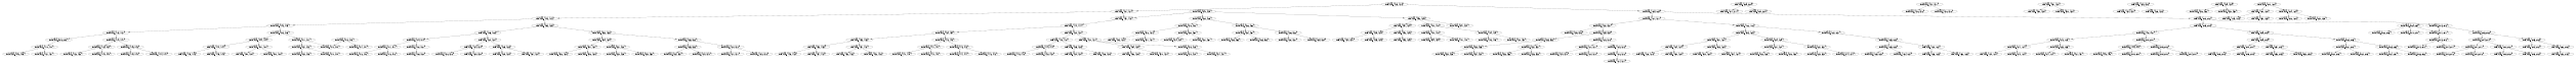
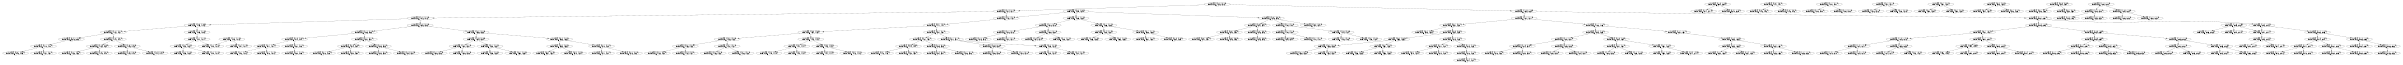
  digraph {
    n1 [label="Node{data=[4515, 4515]}"]
    n2 [label="Node{data=[4374, 4374]}"]
    n3 [label="Node{data=[7839, 7839]}"]
    n4 [label="Node{data=[4275, 4275]}"]
    n5 [label="Node{data=[4431, 4431]}"]
    n6 [label="Node{data=[4617, 4617]}"]
    n7 [label="Node{data=[8067, 8067]}"]
    n8 [label="Node{data=[4195, 4195]}"]
    n9 [label="Node{data=[4325, 4325]}"]
    n10 [label="Node{data=[4447, 4447]}"]
    n11 [label="Node{data=[4157, 4157]}"]
    n12 [label="Node{data=[4203, 4203]}"]
    n13 [label="Node{data=[4283, 4283]}"]
    n14 [label="Node{data=[4333, 4333]}"]
    n15 [label="Node{data=[3846, 3846]}"]
    n16 [label="Node{data=[4191, 4191]}"]
-   n17 [label="Node{data=[4199, 4199]}"]
    n18 [label="Node{data=[4271, 4271]}"]
    n19 [label="Node{data=[4110, 4110]}"]
    n20 [label="Node{data=[4159, 4159]}"]
    n21 [label="Node{data=[4193, 4193]}"]
    n22 [label="Node{data=[3809, 3809]}"]
    n23 [label="Node{data=[3774, 3774]}"]
    n24 [label="Node{data=[3840, 3840]}"]
    n25 [label="Node{data=[4098, 4098]}"]
    n26 [label="Node{data=[4131, 4131]}"]
    n27 [label="Node{data=[4158, 4158]}"]
    n28 [label="Node{data=[4190, 4190]}"]
    n29 [label="Node{data=[4192, 4192]}"]
    n30 [label="Node{data=[4194, 4194]}"]
    n31 [label="Node{data=[4197, 4197]}"]
    n32 [label="Node{data=[4201, 4201]}"]
    n33 [label="Node{data=[4257, 4257]}"]
    n34 [label="Node{data=[4272, 4272]}"]
    n35 [label="Node{data=[4196, 4196]}"]
    n36 [label="Node{data=[4198, 4198]}"]
    n37 [label="Node{data=[4200, 4200]}"]
    n38 [label="Node{data=[4202, 4202]}"]
    n39 [label="Node{data=[4232, 4232]}"]
    n40 [label="Node{data=[4270, 4270]}"]
    n41 [label="Node{data=[4273, 4273]}"]
    n42 [label="Node{data=[4274, 4274]}"]
    n43 [label="Node{data=[4279, 4279]}"]
    n44 [label="Node{data=[4321, 4321]}"]
    n45 [label="Node{data=[4329, 4329]}"]
    n46 [label="Node{data=[4365, 4365]}"]
    n47 [label="Node{data=[4277, 4277]}"]
    n48 [label="Node{data=[4281, 4281]}"]
    n49 [label="Node{data=[4319, 4319]}"]
    n50 [label="Node{data=[4323, 4323]}"]
    n51 [label="Node{data=[4276, 4276]}"]
    n52 [label="Node{data=[4278, 4278]}"]
    n53 [label="Node{data=[4280, 4280]}"]
    n54 [label="Node{data=[4318, 4318]}"]
    n55 [label="Node{data=[4320, 4320]}"]
    n56 [label="Node{data=[4322, 4322]}"]
    n57 [label="Node{data=[4324, 4324]}"]
    n58 [label="Node{data=[4327, 4327]}"]
    n59 [label="Node{data=[4331, 4331]}"]
    n60 [label="Node{data=[4335, 4335]}"]
    n61 [label="Node{data=[4372, 4372]}"]
    n62 [label="Node{data=[4326, 4326]}"]
    n63 [label="Node{data=[4328, 4328]}"]
    n64 [label="Node{data=[4330, 4330]}"]
    n65 [label="Node{data=[4332, 4332]}"]
    n66 [label="Node{data=[4334, 4334]}"]
    n67 [label="Node{data=[4342, 4342]}"]
    n68 [label="Node{data=[4371, 4371]}"]
    n69 [label="Node{data=[4373, 4373]}"]
    n70 [label="Node{data=[4390, 4390]}"]
    n71 [label="Node{data=[4382, 4382]}"]
    n72 [label="Node{data=[4398, 4398]}"]
    n73 [label="Node{data=[4439, 4439]}"]
    n74 [label="Node{data=[4507, 4507]}"]
    n75 [label="Node{data=[4378, 4378]}"]
    n76 [label="Node{data=[4386, 4386]}"]
    n77 [label="Node{data=[4394, 4394]}"]
    n78 [label="Node{data=[4402, 4402]}"]
    n79 [label="Node{data=[4397, 4397]}"]
    n80 [label="Node{data=[4376, 4376]}"]
    n81 [label="Node{data=[4380, 4380]}"]
    n82 [label="Node{data=[4384, 4384]}"]
    n83 [label="Node{data=[4388, 4388]}"]
    n84 [label="Node{data=[4375, 4375]}"]
    n85 [label="Node{data=[4377, 4377]}"]
    n86 [label="Node{data=[4379, 4379]}"]
    n87 [label="Node{data=[4381, 4381]}"]
    n88 [label="Node{data=[4383, 4383]}"]
    n89 [label="Node{data=[4385, 4385]}"]
    n90 [label="Node{data=[4387, 4387]}"]
    n91 [label="Node{data=[4389, 4389]}"]
    n92 [label="Node{data=[4392, 4392]}"]
    n93 [label="Node{data=[4396, 4396]}"]
    n94 [label="Node{data=[4400, 4400]}"]
    n95 [label="Node{data=[4429, 4429]}"]
    n96 [label="Node{data=[4391, 4391]}"]
    n97 [label="Node{data=[4393, 4393]}"]
    n98 [label="Node{data=[4395, 4395]}"]
    n99 [label="Node{data=[4399, 4399]}"]
    n100 [label="Node{data=[4401, 4401]}"]
    n101 [label="Node{data=[4403, 4403]}"]
    n102 [label="Node{data=[4430, 4430]}"]
    n103 [label="Node{data=[4435, 4435]}"]
    n104 [label="Node{data=[4443, 4443]}"]
    n105 [label="Node{data=[4487, 4487]}"]
    n106 [label="Node{data=[4511, 4511]}"]
    n107 [label="Node{data=[4433, 4433]}"]
    n108 [label="Node{data=[4437, 4437]}"]
    n109 [label="Node{data=[4441, 4441]}"]
    n110 [label="Node{data=[4445, 4445]}"]
    n111 [label="Node{data=[4432, 4432]}"]
    n112 [label="Node{data=[4434, 4434]}"]
    n113 [label="Node{data=[4436, 4436]}"]
    n114 [label="Node{data=[4438, 4438]}"]
    n115 [label="Node{data=[4440, 4440]}"]
    n116 [label="Node{data=[4442, 4442]}"]
    n117 [label="Node{data=[4444, 4444]}"]
    n118 [label="Node{data=[4446, 4446]}"]
    n119 [label="Node{data=[4449, 4449]}"]
    n120 [label="Node{data=[4505, 4505]}"]
    n121 [label="Node{data=[4509, 4509]}"]
    n122 [label="Node{data=[4513, 4513]}"]
    n123 [label="Node{data=[4448, 4448]}"]
    n124 [label="Node{data=[4450, 4450]}"]
    n125 [label="Node{data=[4504, 4504]}"]
    n126 [label="Node{data=[4506, 4506]}"]
    n127 [label="Node{data=[4508, 4508]}"]
    n128 [label="Node{data=[4510, 4510]}"]
    n129 [label="Node{data=[4512, 4512]}"]
    n130 [label="Node{data=[4514, 4514]}"]
    n131 [label="Node{data=[4531, 4531]}"]
    n132 [label="Node{data=[7186, 7186]}"]
    n133 [label="Node{data=[8005, 8005]}"]
    n134 [label="Node{data=[8075, 8075]}"]
    n135 [label="Node{data=[4523, 4523]}"]
    n136 [label="Node{data=[4539, 4539]}"]
    n137 [label="Node{data=[4625, 4625]}"]
    n138 [label="Node{data=[7831, 7831]}"]
    n139 [label="Node{data=[4535, 4535]}"]
    n140 [label="Node{data=[4613, 4613]}"]
    n141 [label="Node{data=[4517, 4517]}"]
    n142 [label="Node{data=[4516, 4516]}"]
    n143 [label="Node{data=[4518, 4518]}"]
    n144 [label="Node{data=[4521, 4521]}"]
    n145 [label="Node{data=[4520, 4520]}"]
    n146 [label="Node{data=[4522, 4522]}"]
    n147 [label="Node{data=[4525, 4525]}"]
    n148 [label="Node{data=[4524, 4524]}"]
    n149 [label="Node{data=[4526, 4526]}"]
    n150 [label="Node{data=[4529, 4529]}"]
    n151 [label="Node{data=[4528, 4528]}"]
    n152 [label="Node{data=[4530, 4530]}"]
    n153 [label="Node{data=[4533, 4533]}"]
    n154 [label="Node{data=[4537, 4537]}"]
    n155 [label="Node{data=[4611, 4611]}"]
    n156 [label="Node{data=[4615, 4615]}"]
    n157 [label="Node{data=[4532, 4532]}"]
    n158 [label="Node{data=[4534, 4534]}"]
    n159 [label="Node{data=[4536, 4536]}"]
    n160 [label="Node{data=[4538, 4538]}"]
    n161 [label="Node{data=[4540, 4540]}"]
    n162 [label="Node{data=[4612, 4612]}"]
    n163 [label="Node{data=[4616, 4616]}"]
    n164 [label="Node{data=[4614, 4614]}"]
    n165 [label="Node{data=[4621, 4621]}"]
    n166 [label="Node{data=[4629, 4629]}"]
    n167 [label="Node{data=[7835, 7835]}"]
    n168 [label="Node{data=[4619, 4619]}"]
    n169 [label="Node{data=[4623, 4623]}"]
    n170 [label="Node{data=[4627, 4627]}"]
    n171 [label="Node{data=[4631, 4631]}"]
    n172 [label="Node{data=[4618, 4618]}"]
    n173 [label="Node{data=[4620, 4620]}"]
    n174 [label="Node{data=[4622, 4622]}"]
    n175 [label="Node{data=[4624, 4624]}"]
    n176 [label="Node{data=[4626, 4626]}"]
    n177 [label="Node{data=[4628, 4628]}"]
    n178 [label="Node{data=[4630, 4630]}"]
    n179 [label="Node{data=[6444, 6444]}"]
    n180 [label="Node{data=[7802, 7802]}"]
    n181 [label="Node{data=[7302, 7302]}"]
    n182 [label="Node{data=[7829, 7829]}"]
    n183 [label="Node{data=[7833, 7833]}"]
    n184 [label="Node{data=[7837, 7837]}"]
    n185 [label="Node{data=[7225, 7225]}"]
    n186 [label="Node{data=[7352, 7352]}"]
    n187 [label="Node{data=[7828, 7828]}"]
    n188 [label="Node{data=[7830, 7830]}"]
    n189 [label="Node{data=[7832, 7832]}"]
    n190 [label="Node{data=[7834, 7834]}"]
    n191 [label="Node{data=[7836, 7836]}"]
    n192 [label="Node{data=[7838, 7838]}"]
    n193 [label="Node{data=[7981, 7981]}"]
    n194 [label="Node{data=[8059, 8059]}"]
    n195 [label="Node{data=[8071, 8071]}"]
    n196 [label="Node{data=[8083, 8083]}"]
    n197 [label="Node{data=[7843, 7843]}"]
    n198 [label="Node{data=[8001, 8001]}"]
    n199 [label="Node{data=[8039, 8039]}"]
    n200 [label="Node{data=[8063, 8063]}"]
    n201 [label="Node{data=[7841, 7841]}"]
    n202 [label="Node{data=[7853, 7853]}"]
    n203 [label="Node{data=[7999, 7999]}"]
    n204 [label="Node{data=[8003, 8003]}"]
    n205 [label="Node{data=[7840, 7840]}"]
    n206 [label="Node{data=[7842, 7842]}"]
    n207 [label="Node{data=[7844, 7844]}"]
    n208 [label="Node{data=[7967, 7967]}"]
    n209 [label="Node{data=[7998, 7998]}"]
    n210 [label="Node{data=[8000, 8000]}"]
    n211 [label="Node{data=[8002, 8002]}"]
    n212 [label="Node{data=[8004, 8004]}"]
    n213 [label="Node{data=[8007, 8007]}"]
    n214 [label="Node{data=[8057, 8057]}"]
    n215 [label="Node{data=[8061, 8061]}"]
    n216 [label="Node{data=[8065, 8065]}"]
    n217 [label="Node{data=[8006, 8006]}"]
    n218 [label="Node{data=[8008, 8008]}"]
    n219 [label="Node{data=[8056, 8056]}"]
    n220 [label="Node{data=[8058, 8058]}"]
    n221 [label="Node{data=[8060, 8060]}"]
    n222 [label="Node{data=[8062, 8062]}"]
    n223 [label="Node{data=[8064, 8064]}"]
    n224 [label="Node{data=[8066, 8066]}"]
    n225 [label="Node{data=[8073, 8073]}"]
    n226 [label="Node{data=[8079, 8079]}"]
    n227 [label="Node{data=[8085, 8085]}"]
    n228 [label="Node{data=[8069, 8069]}"]
    n229 [label="Node{data=[8068, 8068]}"]
    n230 [label="Node{data=[8070, 8070]}"]
    n231 [label="Node{data=[8072, 8072]}"]
    n232 [label="Node{data=[8074, 8074]}"]
    n233 [label="Node{data=[8077, 8077]}"]
    n234 [label="Node{data=[8081, 8081]}"]
    n235 [label="Node{data=[8084, 8084]}"]
    n236 [label="Node{data=[8086, 8086]}"]
    n237 [label="Node{data=[8076, 8076]}"]
    n238 [label="Node{data=[8078, 8078]}"]
    n239 [label="Node{data=[8080, 8080]}"]
    n240 [label="Node{data=[8082, 8082]}"]
    n241 [label="Node{data=[8136, 8136]}"]
    n1 -> n2
    n1 -> n3
    n2 -> n4
    n2 -> n5
    n3 -> n6
    n3 -> n7
    n4 -> n8
    n4 -> n9
    n5 -> n10
    n6 -> n131
    n6 -> n132
    n7 -> n133
    n7 -> n134
    n8 -> n11
    n8 -> n12
    n9 -> n13
    n9 -> n14
    n10 -> n73
    n10 -> n74
    n11 -> n15
    n11 -> n16
-   n12 -> n17
    n12 -> n18
    n13 -> n43
    n13 -> n44
    n14 -> n45
    n14 -> n46
    n15 -> n19
    n16 -> n20
    n16 -> n21
-   n17 -> n31
-   n17 -> n32
    n18 -> n33
    n18 -> n34
    n19 -> n25
    n19 -> n26
    n20 -> n27
    n20 -> n28
    n21 -> n29
    n21 -> n30
    n22 -> n23
    n22 -> n24
    n31 -> n35
    n31 -> n36
    n32 -> n37
    n32 -> n38
    n33 -> n39
    n33 -> n40
    n41 -> n34
    n41 -> n42
    n43 -> n47
    n43 -> n48
    n44 -> n49
    n44 -> n50
    n45 -> n58
    n45 -> n59
    n46 -> n60
    n46 -> n61
    n47 -> n51
    n47 -> n52
    n48 -> n53
    n49 -> n54
    n49 -> n55
    n50 -> n56
    n50 -> n57
    n58 -> n62
    n58 -> n63
    n59 -> n64
    n59 -> n65
    n60 -> n66
    n60 -> n67
    n61 -> n68
    n61 -> n69
    n70 -> n5
    n70 -> n71
    n70 -> n72
    n71 -> n75
    n71 -> n76
    n72 -> n77
    n72 -> n78
    n72 -> n79
    n73 -> n103
    n73 -> n104
    n74 -> n105
    n74 -> n106
    n75 -> n80
    n75 -> n81
    n76 -> n82
    n76 -> n83
    n77 -> n92
    n77 -> n93
    n78 -> n94
    n78 -> n95
    n80 -> n84
    n80 -> n85
    n81 -> n86
    n81 -> n87
    n82 -> n88
    n82 -> n89
    n83 -> n90
    n83 -> n91
    n92 -> n96
    n92 -> n97
    n93 -> n98
    n94 -> n99
    n94 -> n100
    n95 -> n101
    n95 -> n102
    n103 -> n107
    n103 -> n108
    n104 -> n109
    n104 -> n110
    n105 -> n119
    n105 -> n120
    n106 -> n121
    n106 -> n122
    n107 -> n111
    n107 -> n112
    n108 -> n113
    n108 -> n114
    n109 -> n115
    n109 -> n116
    n110 -> n117
    n110 -> n118
    n119 -> n123
    n119 -> n124
    n120 -> n125
    n120 -> n126
    n121 -> n127
    n121 -> n128
    n122 -> n129
    n122 -> n130
    n131 -> n135
    n131 -> n136
    n132 -> n137
    n132 -> n138
    n133 -> n193
    n133 -> n194
    n134 -> n195
    n134 -> n196
    n136 -> n139
    n136 -> n140
    n137 -> n165
    n137 -> n166
    n138 -> n167
    n139 -> n153
    n139 -> n154
    n140 -> n155
    n140 -> n156
    n141 -> n142
    n141 -> n143
    n144 -> n145
    n144 -> n146
    n147 -> n148
    n147 -> n149
    n150 -> n151
    n150 -> n152
    n153 -> n157
    n153 -> n158
    n154 -> n159
    n154 -> n160
    n155 -> n161
    n155 -> n162
    n156 -> n163
    n163 -> n164
    n165 -> n168
    n165 -> n169
    n166 -> n170
    n166 -> n171
    n167 -> n183
    n167 -> n184
    n168 -> n172
    n168 -> n173
    n169 -> n174
    n169 -> n175
    n170 -> n176
    n170 -> n177
    n171 -> n178
    n171 -> n179
    n180 -> n181
    n180 -> n182
    n181 -> n185
    n181 -> n186
    n182 -> n187
    n182 -> n188
    n183 -> n189
    n183 -> n190
    n184 -> n191
    n184 -> n192
    n193 -> n197
    n193 -> n198
    n194 -> n199
    n194 -> n200
    n195 -> n225
    n196 -> n226
    n196 -> n227
    n197 -> n201
    n197 -> n202
    n198 -> n203
    n198 -> n204
    n199 -> n213
    n199 -> n214
    n200 -> n215
    n200 -> n216
    n201 -> n205
    n201 -> n206
    n202 -> n207
    n202 -> n208
    n203 -> n209
    n203 -> n210
    n204 -> n211
    n204 -> n212
    n213 -> n217
    n213 -> n218
    n214 -> n219
    n214 -> n220
    n215 -> n221
    n215 -> n222
    n216 -> n223
    n216 -> n224
    n225 -> n231
    n225 -> n232
    n226 -> n233
    n226 -> n234
    n227 -> n235
    n227 -> n236
    n228 -> n195
    n228 -> n229
    n228 -> n230
    n233 -> n237
    n233 -> n238
    n234 -> n239
    n234 -> n240
    n236 -> n241
  }
